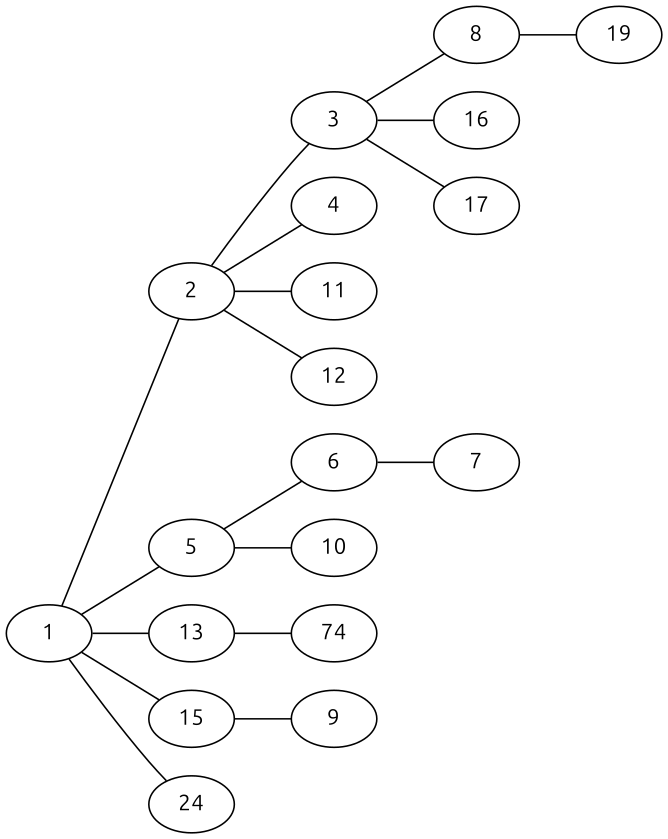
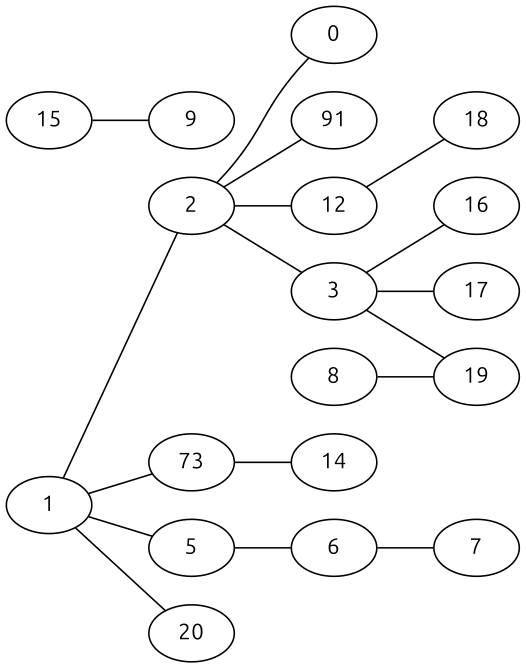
  graph {
    fontname=Ubuntu
    rankdir=LR
    node [fontname=Ubuntu]
    edge [fontname=Ubuntu]
    1
    2
    5
-   13
+   13 [label=73]
    15
-   20 [label=24]
+   20
    3
-   4
-   11
+   4 [label=0]
+   11 [label=91]
    12
    6
-   10
-   14 [label=74]
+   14
    9
    8
    16
    17
+   18
    7
    19
    1 -- 2
    1 -- 5
    1 -- 13
-   1 -- 15
    1 -- 20
    2 -- 3
    2 -- 4
    2 -- 11
    2 -- 12
    5 -- 6
-   5 -- 10
    13 -- 14
    15 -- 9
-   3 -- 8
+   3 -- 19
    3 -- 16
    3 -- 17
+   12 -- 18
    6 -- 7
    8 -- 19
  }
